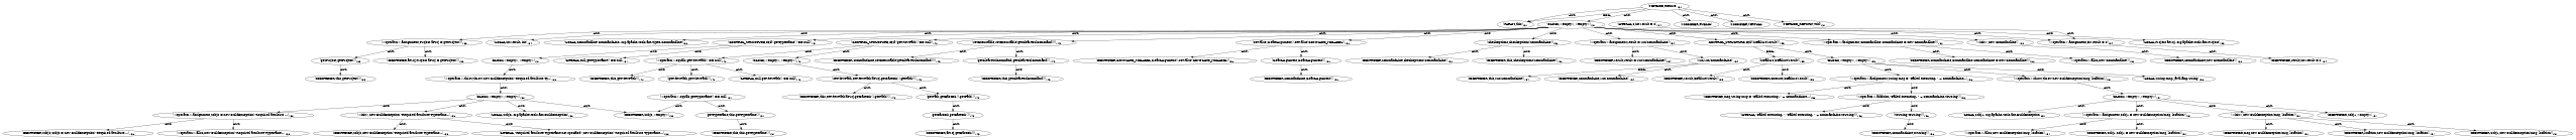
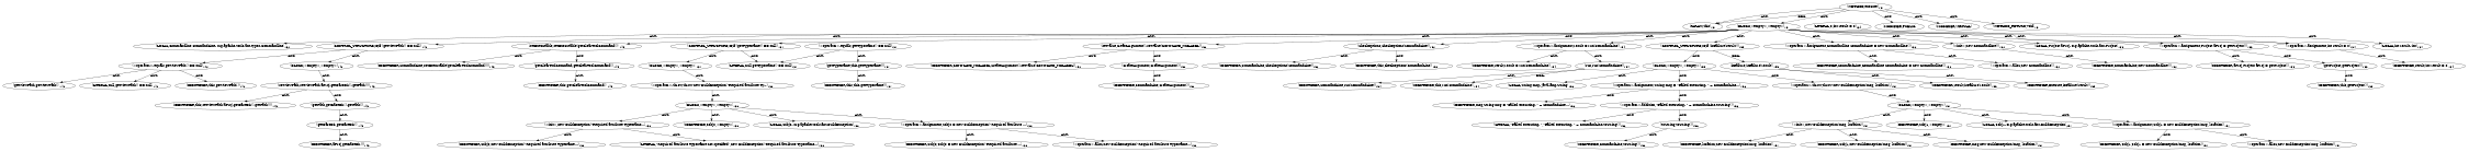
  digraph {
    n1 [label=<(METHOD,execute)<SUB>131</SUB>>]
    n2 [label=<(PARAM,this)<SUB>131</SUB>>]
    n3 [label=<(BLOCK,&lt;empty&gt;,&lt;empty&gt;)<SUB>131</SUB>>]
    n4 [label=<(MODIFIER,PUBLIC)>]
    n5 [label=<(MODIFIER,VIRTUAL)>]
    n6 [label=<(METHOD_RETURN,void)<SUB>131</SUB>>]
    n7 [label=<(LOCAL,Commandline commandLine: org.apache.tools.ant.types.Commandline)<SUB>132</SUB>>]
    n8 [label=<(&lt;operator&gt;.assignment,Commandline commandLine = new Commandline())<SUB>132</SUB>>]
    n9 [label=<(&lt;init&gt;,new Commandline())<SUB>132</SUB>>]
    n10 [label=<(LOCAL,Project aProj: org.apache.tools.ant.Project)<SUB>133</SUB>>]
    n11 [label=<(&lt;operator&gt;.assignment,Project aProj = getProject())<SUB>133</SUB>>]
    n12 [label=<(LOCAL,int result: int)<SUB>134</SUB>>]
    n13 [label=<(&lt;operator&gt;.assignment,int result = 0)<SUB>134</SUB>>]
    n14 [label=<(CONTROL_STRUCTURE,IF,if (getTypeName() == null))<SUB>137</SUB>>]
    n15 [label=<(CONTROL_STRUCTURE,IF,if (getViewPath() == null))<SUB>142</SUB>>]
    n16 [label=<(setExecutable,setExecutable(getClearToolCommand()))<SUB>149</SUB>>]
    n17 [label=<(setValue,createArgument().setValue(COMMAND_MKLABEL))<SUB>150</SUB>>]
    n18 [label=<(checkOptions,checkOptions(commandLine))<SUB>152</SUB>>]
    n19 [label=<(&lt;operator&gt;.assignment,result = run(commandLine))<SUB>154</SUB>>]
    n20 [label=<(CONTROL_STRUCTURE,IF,if (isFailure(result)))<SUB>155</SUB>>]
    n21 [label=<(IDENTIFIER,commandLine,Commandline commandLine = new Commandline())<SUB>132</SUB>>]
    n22 [label=<(&lt;operator&gt;.alloc,new Commandline())<SUB>132</SUB>>]
    n23 [label=<(IDENTIFIER,commandLine,new Commandline())<SUB>132</SUB>>]
    n24 [label=<(IDENTIFIER,aProj,Project aProj = getProject())<SUB>133</SUB>>]
    n25 [label=<(getProject,getProject())<SUB>133</SUB>>]
    n26 [label=<(IDENTIFIER,result,int result = 0)<SUB>134</SUB>>]
    n27 [label=<(BLOCK,&lt;empty&gt;,&lt;empty&gt;)<SUB>137</SUB>>]
    n28 [label=<(LITERAL,null,getTypeName() == null)<SUB>137</SUB>>]
    n29 [label=<(&lt;operator&gt;.equals,getViewPath() == null)<SUB>142</SUB>>]
    n30 [label=<(BLOCK,&lt;empty&gt;,&lt;empty&gt;)<SUB>142</SUB>>]
    n31 [label=<(IDENTIFIER,commandLine,setExecutable(getClearToolCommand()))<SUB>149</SUB>>]
    n32 [label=<(getClearToolCommand,getClearToolCommand())<SUB>149</SUB>>]
    n33 [label=<(createArgument,createArgument())<SUB>150</SUB>>]
    n34 [label=<(IDENTIFIER,COMMAND_MKLABEL,createArgument().setValue(COMMAND_MKLABEL))<SUB>150</SUB>>]
    n35 [label=<(IDENTIFIER,this,checkOptions(commandLine))<SUB>152</SUB>>]
    n36 [label=<(IDENTIFIER,commandLine,checkOptions(commandLine))<SUB>152</SUB>>]
    n37 [label=<(IDENTIFIER,result,result = run(commandLine))<SUB>154</SUB>>]
    n38 [label=<(run,run(commandLine))<SUB>154</SUB>>]
    n39 [label=<(isFailure,isFailure(result))<SUB>155</SUB>>]
    n40 [label=<(BLOCK,&lt;empty&gt;,&lt;empty&gt;)<SUB>155</SUB>>]
    n41 [label=<(IDENTIFIER,this,getProject())<SUB>133</SUB>>]
    n42 [label=<(LITERAL,0,int result = 0)<SUB>134</SUB>>]
    n43 [label=<(&lt;operator&gt;.equals,getTypeName() == null)<SUB>137</SUB>>]
    n44 [label=<(getTypeName,this.getTypeName())<SUB>137</SUB>>]
    n45 [label=<(&lt;operator&gt;.throw,throw new BuildException(&quot;Required attribute Ty...)<SUB>138</SUB>>]
    n46 [label=<(IDENTIFIER,this,this.getTypeName())<SUB>137</SUB>>]
    n47 [label=<(BLOCK,&lt;empty&gt;,&lt;empty&gt;)<SUB>138</SUB>>]
    n48 [label=<(LOCAL,$obj0: org.apache.tools.ant.BuildException)<SUB>138</SUB>>]
    n49 [label=<(&lt;operator&gt;.assignment,$obj0 = new BuildException(&quot;Required attribute ...)<SUB>138</SUB>>]
    n50 [label=<(&lt;init&gt;,new BuildException(&quot;Required attribute TypeName...)<SUB>138</SUB>>]
    n51 [label=<(IDENTIFIER,$obj0,&lt;empty&gt;)<SUB>138</SUB>>]
    n52 [label=<(IDENTIFIER,$obj0,$obj0 = new BuildException(&quot;Required attribute ...)<SUB>138</SUB>>]
    n53 [label=<(&lt;operator&gt;.alloc,new BuildException(&quot;Required attribute TypeName...)<SUB>138</SUB>>]
    n54 [label=<(IDENTIFIER,$obj0,new BuildException(&quot;Required attribute TypeName...)<SUB>138</SUB>>]
    n55 [label=<(LITERAL,&quot;Required attribute TypeName not specified&quot;,new BuildException(&quot;Required attribute TypeName...)<SUB>138</SUB>>]
    n56 [label=<(getViewPath,getViewPath())<SUB>142</SUB>>]
    n57 [label=<(LITERAL,null,getViewPath() == null)<SUB>142</SUB>>]
    n58 [label=<(IDENTIFIER,this,getViewPath())<SUB>142</SUB>>]
    n59 [label=<(setViewPath,setViewPath(aProj.getBaseDir().getPath()))<SUB>143</SUB>>]
    n60 [label=<(IDENTIFIER,this,setViewPath(aProj.getBaseDir().getPath()))<SUB>143</SUB>>]
    n61 [label=<(getPath,getBaseDir().getPath())<SUB>143</SUB>>]
    n62 [label=<(getBaseDir,getBaseDir())<SUB>143</SUB>>]
    n63 [label=<(IDENTIFIER,aProj,getBaseDir())<SUB>143</SUB>>]
    n64 [label=<(IDENTIFIER,this,getClearToolCommand())<SUB>149</SUB>>]
    n65 [label=<(IDENTIFIER,commandLine,createArgument())<SUB>150</SUB>>]
    n66 [label=<(IDENTIFIER,this,run(commandLine))<SUB>154</SUB>>]
    n67 [label=<(IDENTIFIER,commandLine,run(commandLine))<SUB>154</SUB>>]
    n68 [label=<(IDENTIFIER,Execute,isFailure(result))<SUB>155</SUB>>]
    n69 [label=<(IDENTIFIER,result,isFailure(result))<SUB>155</SUB>>]
    n70 [label=<(LOCAL,String msg: java.lang.String)<SUB>156</SUB>>]
    n71 [label=<(&lt;operator&gt;.assignment,String msg = &quot;Failed executing: &quot; + commandLine...)<SUB>156</SUB>>]
    n72 [label=<(&lt;operator&gt;.throw,throw new BuildException(msg, location);)<SUB>157</SUB>>]
    n73 [label=<(IDENTIFIER,msg,String msg = &quot;Failed executing: &quot; + commandLine...)<SUB>156</SUB>>]
    n74 [label=<(&lt;operator&gt;.addition,&quot;Failed executing: &quot; + commandLine.toString())<SUB>156</SUB>>]
    n75 [label=<(BLOCK,&lt;empty&gt;,&lt;empty&gt;)<SUB>157</SUB>>]
    n76 [label=<(LITERAL,&quot;Failed executing: &quot;,&quot;Failed executing: &quot; + commandLine.toString())<SUB>156</SUB>>]
    n77 [label=<(toString,toString())<SUB>156</SUB>>]
    n78 [label=<(IDENTIFIER,commandLine,toString())<SUB>156</SUB>>]
    n79 [label=<(LOCAL,$obj1: org.apache.tools.ant.BuildException)<SUB>257</SUB>>]
    n80 [label=<(&lt;operator&gt;.assignment,$obj1 = new BuildException(msg, location))<SUB>157</SUB>>]
    n81 [label=<(&lt;init&gt;,new BuildException(msg, location))<SUB>157</SUB>>]
    n82 [label=<(IDENTIFIER,$obj1,&lt;empty&gt;)<SUB>157</SUB>>]
    n83 [label=<(IDENTIFIER,$obj1,$obj1 = new BuildException(msg, location))<SUB>157</SUB>>]
    n84 [label=<(&lt;operator&gt;.alloc,new BuildException(msg, location))<SUB>157</SUB>>]
    n85 [label=<(IDENTIFIER,$obj1,new BuildException(msg, location))<SUB>157</SUB>>]
    n86 [label=<(IDENTIFIER,msg,new BuildException(msg, location))<SUB>157</SUB>>]
    n87 [label=<(IDENTIFIER,location,new BuildException(msg, location))<SUB>157</SUB>>]
    n1 -> n2 [label="AST: "]
    n1 -> n2 [label="DDG: "]
    n1 -> n3 [label="AST: "]
    n1 -> n4 [label="AST: "]
    n1 -> n5 [label="AST: "]
    n1 -> n6 [label="AST: "]
    n3 -> n7 [label="AST: "]
    n3 -> n8 [label="AST: "]
    n3 -> n9 [label="AST: "]
    n3 -> n10 [label="AST: "]
    n3 -> n11 [label="AST: "]
    n3 -> n12 [label="AST: "]
    n3 -> n13 [label="AST: "]
    n3 -> n14 [label="AST: "]
    n3 -> n15 [label="AST: "]
    n3 -> n16 [label="AST: "]
    n3 -> n17 [label="AST: "]
    n3 -> n18 [label="AST: "]
    n3 -> n19 [label="AST: "]
    n3 -> n20 [label="AST: "]
    n8 -> n21 [label="AST: "]
    n8 -> n22 [label="AST: "]
    n9 -> n23 [label="AST: "]
    n11 -> n24 [label="AST: "]
    n11 -> n25 [label="AST: "]
    n13 -> n26 [label="AST: "]
    n14 -> n27 [label="AST: "]
    n14 -> n28 [label="AST: "]
    n15 -> n29 [label="AST: "]
    n15 -> n30 [label="AST: "]
    n16 -> n31 [label="AST: "]
    n16 -> n32 [label="AST: "]
    n17 -> n33 [label="AST: "]
    n17 -> n34 [label="AST: "]
    n18 -> n35 [label="AST: "]
    n18 -> n36 [label="AST: "]
    n19 -> n37 [label="AST: "]
    n19 -> n38 [label="AST: "]
    n20 -> n39 [label="DDG: "]
    n20 -> n40 [label="AST: "]
    n25 -> n41 [label="AST: "]
    n27 -> n45 [label="AST: "]
    n29 -> n56 [label="AST: "]
    n29 -> n57 [label="AST: "]
    n29 -> n58 [label="AST: "]
    n30 -> n59 [label="AST: "]
    n32 -> n64 [label="AST: "]
    n33 -> n65 [label="AST: "]
    n38 -> n66 [label="DDG: "]
    n38 -> n67 [label="AST: "]
    n39 -> n68 [label="AST: "]
    n39 -> n69 [label="AST: "]
    n40 -> n70 [label="AST: "]
    n40 -> n71 [label="AST: "]
    n40 -> n72 [label="AST: "]
    n42 -> n13 [label="AST: "]
-   n43 -> n51 [label="AST: "]
+   n43 -> n28 [label="AST: "]
    n43 -> n44 [label="AST: "]
    n44 -> n46 [label="AST: "]
    n45 -> n47 [label="AST: "]
    n47 -> n48 [label="AST: "]
    n47 -> n49 [label="AST: "]
    n47 -> n50 [label="AST: "]
    n47 -> n51 [label="AST: "]
    n49 -> n52 [label="AST: "]
    n49 -> n53 [label="AST: "]
    n50 -> n54 [label="AST: "]
    n50 -> n55 [label="AST: "]
    n59 -> n60 [label="AST: "]
    n59 -> n61 [label="AST: "]
    n61 -> n62 [label="AST: "]
    n62 -> n63 [label="AST: "]
    n71 -> n73 [label="AST: "]
    n71 -> n74 [label="AST: "]
    n72 -> n75 [label="AST: "]
    n74 -> n76 [label="AST: "]
    n74 -> n77 [label="AST: "]
    n75 -> n79 [label="AST: "]
    n75 -> n80 [label="AST: "]
    n75 -> n81 [label="AST: "]
    n75 -> n82 [label="AST: "]
    n77 -> n78 [label="AST: "]
    n80 -> n83 [label="AST: "]
    n80 -> n84 [label="AST: "]
    n81 -> n85 [label="AST: "]
    n81 -> n86 [label="AST: "]
    n81 -> n87 [label="AST: "]
  }
